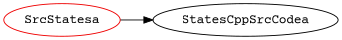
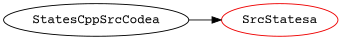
  digraph {
    rankdir=LR
    fontname="Courier Prime"
    node [fontname="Courier Prime"]
    n1 [color=red2 label=SrcStatesa shape=oval]
    StatesCppSrcCodea
-   n1 -> StatesCppSrcCodea [fontname="Courier Prime"]
+   StatesCppSrcCodea -> n1 [fontname="Courier Prime"]
  }
